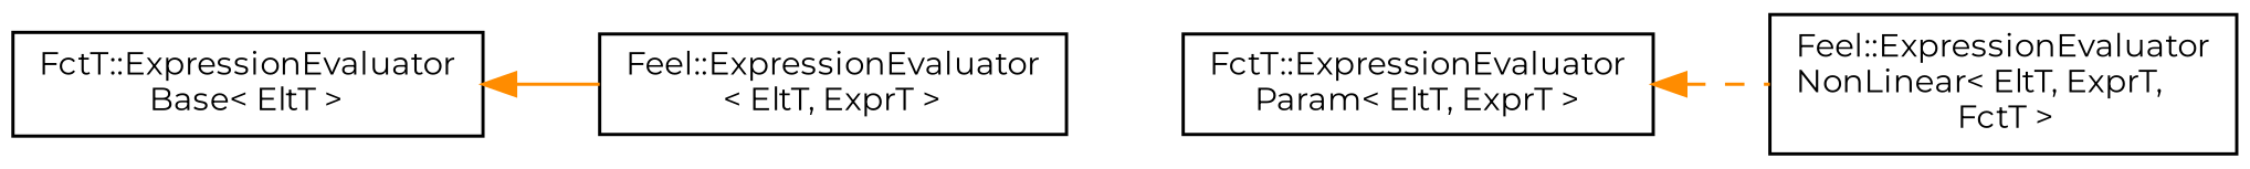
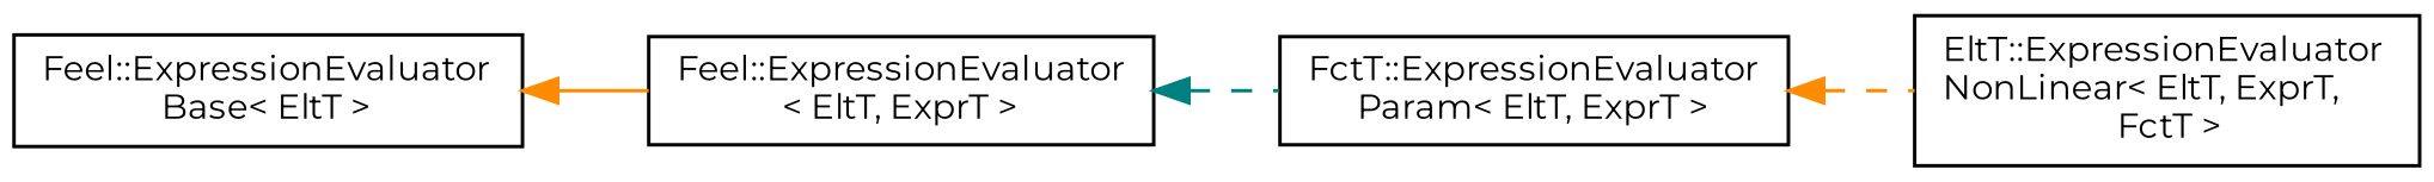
  digraph {
    fontname=Montserrat
    rankdir=LR
    node [color=black fillcolor=white fontname=Montserrat fontsize=10 shape=record style=filled]
    edge [color=darkorange dir=back fontname=Montserrat fontsize=10 labelfontname=Helvetica labelfontsize=10 style=dashed]
-   n1 [height=0.2 label="FctT::ExpressionEvaluator\lBase\< EltT \>" width=0.4]
+   n1 [height=0.2 label="Feel::ExpressionEvaluator\lBase\< EltT \>" width=0.4]
    n2 [height=0.2 label="Feel::ExpressionEvaluator\l\< EltT, ExprT \>" width=0.4]
    n3 [height=0.2 label="FctT::ExpressionEvaluator\lParam\< EltT, ExprT \>" width=0.4]
-   n4 [height=0.2 label="Feel::ExpressionEvaluator\lNonLinear\< EltT, ExprT,\l FctT \>" width=0.4]
+   n4 [height=0.2 label="EltT::ExpressionEvaluator\lNonLinear\< EltT, ExprT,\l FctT \>" width=0.4]
    n1 -> n2 [style=solid]
+   n2 -> n3 [color=teal]
    n3 -> n4
  }
